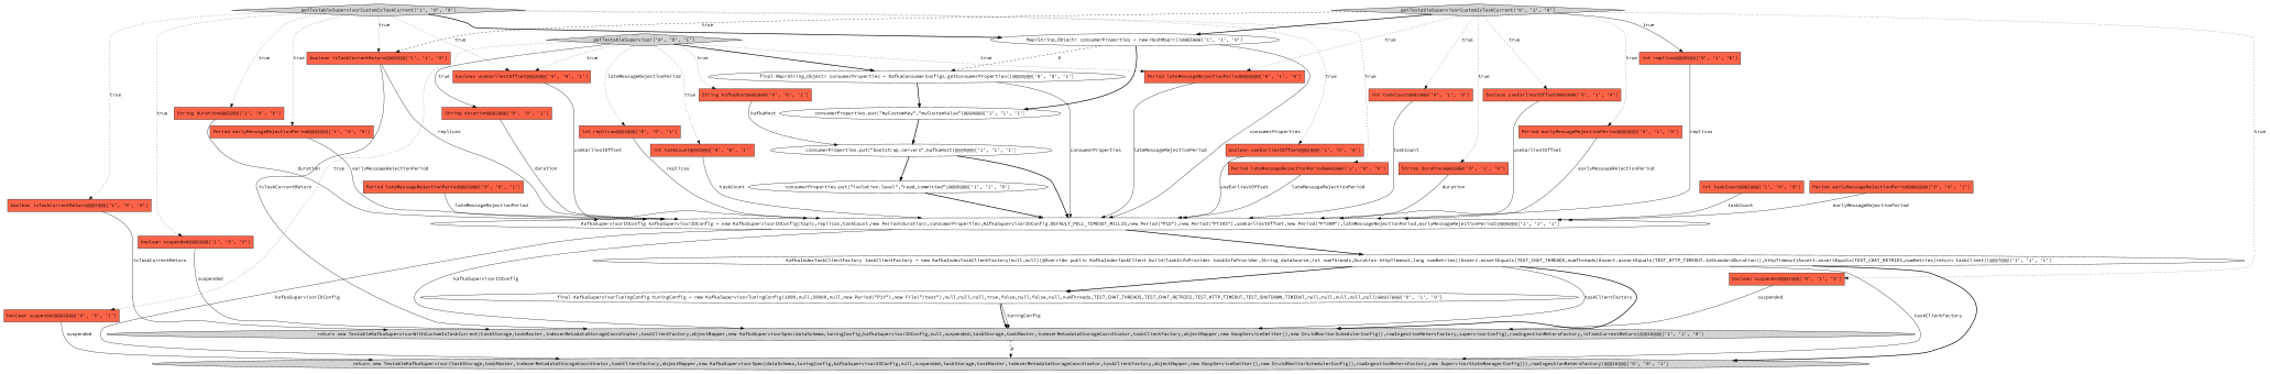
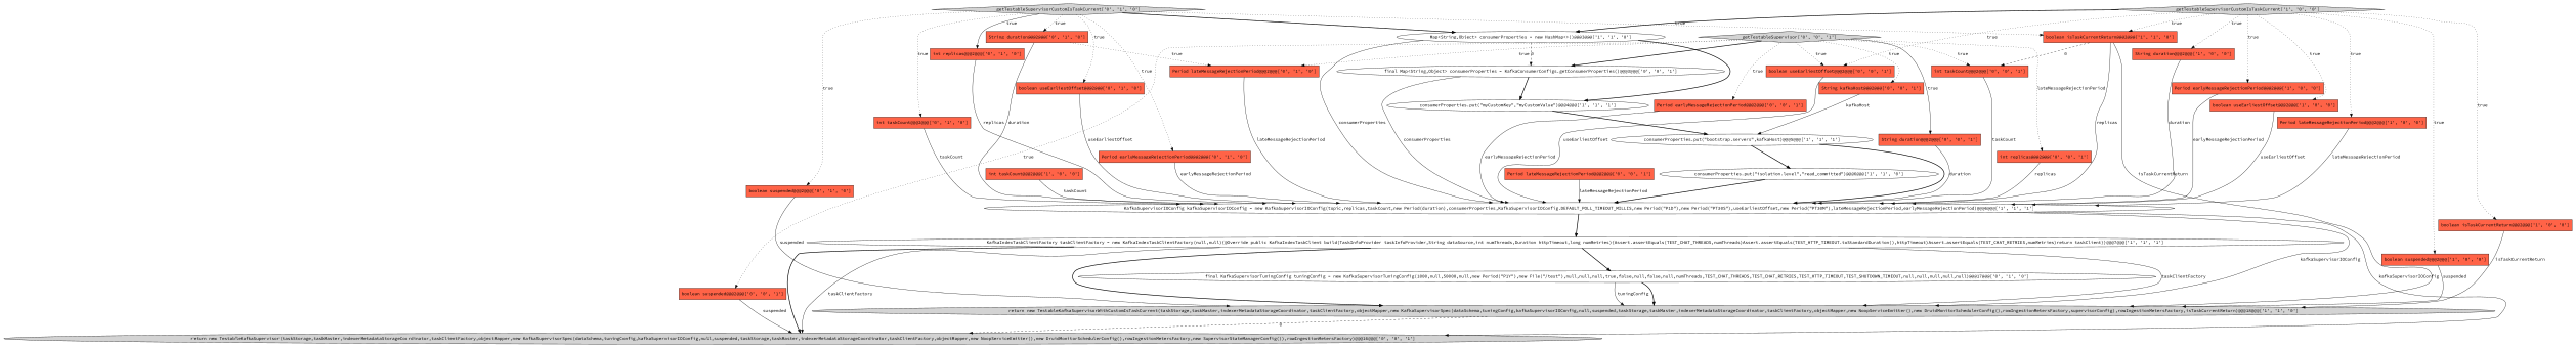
  digraph {
    fontname="Source Code Pro"
    node [fillcolor=tomato fontname="Source Code Pro" shape=box style=filled]
    edge [fontname="Source Code Pro" style=solid]
    n1 [label="String kafkaHost@@@2@@@['0', '0', '1']"]
    n2 [fillcolor=white label="consumerProperties.put(\"bootstrap.servers\",kafkaHost)@@@5@@@['1', '1', '1']" shape=ellipse]
    n3 [fillcolor=white label="KafkaSupervisorIOConfig kafkaSupervisorIOConfig = new KafkaSupervisorIOConfig(topic,replicas,taskCount,new Period(duration),consumerProperties,KafkaSupervisorIOConfig.DEFAULT_POLL_TIMEOUT_MILLIS,new Period(\"P1D\"),new Period(\"PT30S\"),useEarliestOffset,new Period(\"PT30M\"),lateMessageRejectionPeriod,earlyMessageRejectionPeriod)@@@6@@@['1', '1', '1']" shape=ellipse]
    n4 [fillcolor=white label="consumerProperties.put(\"isolation.level\",\"read_committed\")@@@6@@@['1', '1', '0']" shape=ellipse]
    n5 [label="int taskCount@@@2@@@['0', '1', '0']"]
    n6 [fillcolor=lightgray label="return new TestableKafkaSupervisor(taskStorage,taskMaster,indexerMetadataStorageCoordinator,taskClientFactory,objectMapper,new KafkaSupervisorSpec(dataSchema,tuningConfig,kafkaSupervisorIOConfig,null,suspended,taskStorage,taskMaster,indexerMetadataStorageCoordinator,taskClientFactory,objectMapper,new NoopServiceEmitter(),new DruidMonitorSchedulerConfig(),rowIngestionMetersFactory,new SupervisorStateManagerConfig()),rowIngestionMetersFactory)@@@16@@@['0', '0', '1']" shape=ellipse]
    n7 [fillcolor=lightgray label="return new TestableKafkaSupervisorWithCustomIsTaskCurrent(taskStorage,taskMaster,indexerMetadataStorageCoordinator,taskClientFactory,objectMapper,new KafkaSupervisorSpec(dataSchema,tuningConfig,kafkaSupervisorIOConfig,null,suspended,taskStorage,taskMaster,indexerMetadataStorageCoordinator,taskClientFactory,objectMapper,new NoopServiceEmitter(),new DruidMonitorSchedulerConfig(),rowIngestionMetersFactory,supervisorConfig),rowIngestionMetersFactory,isTaskCurrentReturn)@@@18@@@['1', '1', '0']" shape=ellipse]
    n8 [fillcolor=white label="KafkaIndexTaskClientFactory taskClientFactory = new KafkaIndexTaskClientFactory(null,null){@Override public KafkaIndexTaskClient build(TaskInfoProvider taskInfoProvider,String dataSource,int numThreads,Duration httpTimeout,long numRetries){Assert.assertEquals(TEST_CHAT_THREADS,numThreads)Assert.assertEquals(TEST_HTTP_TIMEOUT.toStandardDuration(),httpTimeout)Assert.assertEquals(TEST_CHAT_RETRIES,numRetries)return taskClient}}@@@7@@@['1', '1', '1']" shape=ellipse]
    n9 [label="Period earlyMessageRejectionPeriod@@@2@@@['0', '1', '0']"]
    n10 [label="int taskCount@@@2@@@['1', '0', '0']"]
    n11 [label="boolean useEarliestOffset@@@2@@@['0', '0', '1']"]
    n12 [label="String duration@@@2@@@['0', '0', '1']"]
    n13 [label="int replicas@@@2@@@['0', '0', '1']"]
    n14 [label="boolean suspended@@@2@@@['0', '0', '1']"]
    n15 [fillcolor=white label="consumerProperties.put(\"myCustomKey\",\"myCustomValue\")@@@4@@@['1', '1', '1']" shape=ellipse]
    n16 [fillcolor=white label="final Map<String,Object> consumerProperties = KafkaConsumerConfigs.getConsumerProperties()@@@3@@@['0', '0', '1']" shape=ellipse]
    n17 [label="Period earlyMessageRejectionPeriod@@@2@@@['0', '0', '1']"]
    n18 [label="String duration@@@2@@@['1', '0', '0']"]
    n19 [label="boolean isTaskCurrentReturn@@@2@@@['1', '1', '0']"]
    n20 [label="int taskCount@@@2@@@['0', '0', '1']"]
    n21 [label="String duration@@@2@@@['0', '1', '0']"]
    n22 [label="Period earlyMessageRejectionPeriod@@@2@@@['1', '0', '0']"]
    n23 [label="Period lateMessageRejectionPeriod@@@2@@@['0', '0', '1']"]
    n24 [fillcolor=lightgray label="getTestableSupervisorCustomIsTaskCurrent['0', '1', '0']" shape=diamond]
    n25 [label="int replicas@@@2@@@['0', '1', '0']"]
    n26 [label="boolean useEarliestOffset@@@2@@@['0', '1', '0']"]
    n27 [label="Period lateMessageRejectionPeriod@@@2@@@['0', '1', '0']"]
    n28 [fillcolor=white label="Map<String,Object> consumerProperties = new HashMap<>()@@@3@@@['1', '1', '0']" shape=ellipse]
    n29 [label="boolean suspended@@@2@@@['0', '1', '0']"]
    n30 [fillcolor=white label="final KafkaSupervisorTuningConfig tuningConfig = new KafkaSupervisorTuningConfig(1000,null,50000,null,new Period(\"P1Y\"),new File(\"/test\"),null,null,null,true,false,null,false,null,numThreads,TEST_CHAT_THREADS,TEST_CHAT_RETRIES,TEST_HTTP_TIMEOUT,TEST_SHUTDOWN_TIMEOUT,null,null,null,null,null)@@@17@@@['0', '1', '0']" shape=ellipse]
    n31 [label="boolean isTaskCurrentReturn@@@2@@@['1', '0', '0']"]
    n32 [fillcolor=lightgray label="getTestableSupervisorCustomIsTaskCurrent['1', '0', '0']" shape=diamond]
    n33 [label="boolean useEarliestOffset@@@2@@@['1', '0', '0']"]
    n34 [label="boolean suspended@@@2@@@['1', '0', '0']"]
    n35 [label="Period lateMessageRejectionPeriod@@@2@@@['1', '0', '0']"]
    n36 [fillcolor=lightgray label="getTestableSupervisor['0', '0', '1']" shape=diamond]
    n1 -> n2 [label=kafkaHost]
    n2 -> n3 [style=bold]
    n2 -> n4 [style=bold]
    n3 -> n6 [label=kafkaSupervisorIOConfig]
    n3 -> n7 [label=kafkaSupervisorIOConfig]
    n3 -> n8 [style=bold]
    n4 -> n3 [style=bold]
    n5 -> n3 [label=taskCount]
    n7 -> n6 [label=0 style=dashed]
    n8 -> n6 [style=bold]
    n8 -> n6 [label=taskClientFactory]
    n8 -> n7 [label=taskClientFactory]
    n8 -> n7 [style=bold]
    n8 -> n30 [style=bold]
    n9 -> n3 [label=earlyMessageRejectionPeriod]
    n10 -> n3 [label=taskCount]
    n11 -> n3 [label=useEarliestOffset]
    n12 -> n3 [label=duration]
    n13 -> n3 [label=replicas]
    n14 -> n6 [label=suspended]
    n15 -> n2 [style=bold]
    n16 -> n3 [label=consumerProperties]
    n16 -> n15 [style=bold]
    n17 -> n3 [label=earlyMessageRejectionPeriod]
    n18 -> n3 [label=duration]
    n19 -> n3 [label=replicas]
    n19 -> n7 [label=isTaskCurrentReturn]
+   n19 -> n20 [label=0 style=dashed]
    n20 -> n3 [label=taskCount]
    n21 -> n3 [label=duration]
    n22 -> n3 [label=earlyMessageRejectionPeriod]
    n23 -> n3 [label=lateMessageRejectionPeriod]
    n24 -> n5 [label=true style=dotted]
    n24 -> n9 [label=true style=dotted]
-   n24 -> n19 [label=true style=dashed]
+   n24 -> n19 [label=true style=dotted]
    n24 -> n21 [label=true style=dotted]
    n24 -> n25 [label=true]
    n24 -> n26 [label=true style=dotted]
-   n24 -> n27 [label=true style=dotted]
+   n21 -> n27 [label=true style=dotted]
    n24 -> n28 [style=bold]
    n24 -> n29 [label=true style=dotted]
    n25 -> n3 [label=replicas]
    n26 -> n3 [label=useEarliestOffset]
    n27 -> n3 [label=lateMessageRejectionPeriod]
    n28 -> n3 [label=consumerProperties]
    n28 -> n15 [style=bold]
    n28 -> n16 [label=0 style=dashed]
    n29 -> n7 [label=suspended]
    n30 -> n7 [label=tuningConfig]
    n30 -> n7 [style=bold]
    n31 -> n7 [label=isTaskCurrentReturn]
    n32 -> n11 [label=true style=dotted]
    n32 -> n18 [label=true style=dotted]
    n32 -> n19 [label=true style=dotted]
    n32 -> n22 [label=true style=dotted]
    n32 -> n28 [style=bold]
    n32 -> n31 [label=true style=dotted]
    n32 -> n33 [label=true style=dotted]
    n32 -> n34 [label=true style=dotted]
    n32 -> n35 [label=true style=dotted]
    n33 -> n3 [label=useEarliestOffset]
    n34 -> n7 [label=suspended]
    n35 -> n3 [label=lateMessageRejectionPeriod]
    n36 -> n1 [label=true style=dotted]
    n36 -> n11 [label=true style=dotted]
    n36 -> n12 [label=true]
    n36 -> n13 [label=lateMessageRejectionPeriod style=dotted]
    n36 -> n14 [label=true style=dotted]
    n36 -> n16 [style=bold]
+   n36 -> n17 [label=true style=dotted]
    n36 -> n20 [label=true style=dotted]
    n36 -> n27 [label=true style=dotted]
  }
